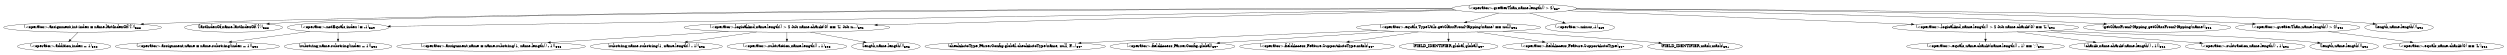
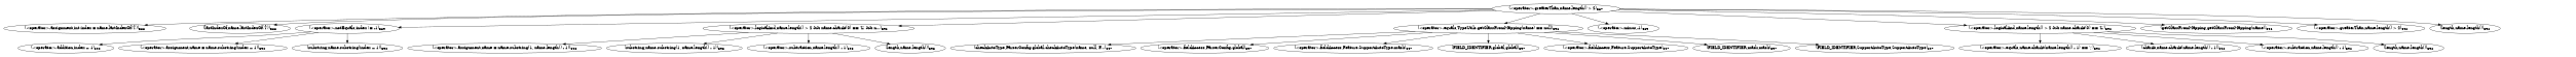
  digraph {
    n1 [label=<(&lt;operator&gt;.greaterThan,name.length() &gt; 2)<SUB>587</SUB>>]
    n2 [label=<(&lt;operator&gt;.assignment,int index = name.lastIndexOf('['))<SUB>588</SUB>>]
    n3 [label=<(lastIndexOf,name.lastIndexOf('['))<SUB>588</SUB>>]
    n4 [label=<(&lt;operator&gt;.notEquals,index != -1)<SUB>589</SUB>>]
    n5 [label=<(&lt;operator&gt;.logicalAnd,name.length() &gt; 2 &amp;&amp; name.charAt(0) == 'L' &amp;&amp; n...)<SUB>592</SUB>>]
    n6 [label=<(&lt;operator&gt;.equals,TypeUtils.getClassFromMapping(name) == null)<SUB>596</SUB>>]
    n7 [label=<(&lt;operator&gt;.minus,-1)<SUB>589</SUB>>]
    n8 [label=<(&lt;operator&gt;.logicalAnd,name.length() &gt; 2 &amp;&amp; name.charAt(0) == 'L')<SUB>592</SUB>>]
    n9 [label=<(getClassFromMapping,getClassFromMapping(name))<SUB>596</SUB>>]
    n10 [label=<(&lt;operator&gt;.greaterThan,name.length() &gt; 2)<SUB>592</SUB>>]
    n11 [label=<(length,name.length())<SUB>592</SUB>>]
    n12 [label=<(&lt;operator&gt;.assignment,name = name.substring(index + 1))<SUB>590</SUB>>]
    n13 [label=<(substring,name.substring(index + 1))<SUB>590</SUB>>]
    n14 [label=<(&lt;operator&gt;.addition,index + 1)<SUB>590</SUB>>]
    n15 [label=<(&lt;operator&gt;.assignment,name = name.substring(1, name.length() - 1))<SUB>593</SUB>>]
    n16 [label=<(substring,name.substring(1, name.length() - 1))<SUB>593</SUB>>]
    n17 [label=<(&lt;operator&gt;.subtraction,name.length() - 1)<SUB>593</SUB>>]
    n18 [label=<(length,name.length())<SUB>593</SUB>>]
    n19 [label=<(checkAutoType,ParserConfig.global.checkAutoType(name, null, F...)<SUB>597</SUB>>]
    n20 [label=<(&lt;operator&gt;.fieldAccess,ParserConfig.global)<SUB>597</SUB>>]
    n21 [label=<(&lt;operator&gt;.fieldAccess,Feature.SupportAutoType.mask)<SUB>597</SUB>>]
    n22 [label=<(FIELD_IDENTIFIER,global,global)<SUB>597</SUB>>]
    n23 [label=<(&lt;operator&gt;.fieldAccess,Feature.SupportAutoType)<SUB>597</SUB>>]
-   n24 [label=<(FIELD_IDENTIFIER,mask,mask)<SUB>591</SUB>>]
+   n24 [label=<(FIELD_IDENTIFIER,mask,mask)<SUB>597</SUB>>]
+   n25 [label=<(FIELD_IDENTIFIER,SupportAutoType,SupportAutoType)<SUB>597</SUB>>]
    n26 [label=<(&lt;operator&gt;.equals,name.charAt(name.length() - 1) == ';')<SUB>592</SUB>>]
    n27 [label=<(charAt,name.charAt(name.length() - 1))<SUB>592</SUB>>]
    n28 [label=<(&lt;operator&gt;.subtraction,name.length() - 1)<SUB>592</SUB>>]
    n29 [label=<(length,name.length())<SUB>592</SUB>>]
-   n30 [label=<(&lt;operator&gt;.equals,name.charAt(0) == 'L')<SUB>592</SUB>>]
    n1 -> n2
    n1 -> n3
    n1 -> n4
    n1 -> n5
    n1 -> n6
    n1 -> n7
    n1 -> n8
    n1 -> n9
    n1 -> n10
    n1 -> n11
    n4 -> n12
    n4 -> n13
-   n2 -> n14
+   n4 -> n14
    n5 -> n15
    n5 -> n16
    n5 -> n17
    n5 -> n18
    n6 -> n19
    n6 -> n20
    n6 -> n21
    n6 -> n22
    n6 -> n23
    n6 -> n24
+   n6 -> n25
    n8 -> n26
    n8 -> n27
    n8 -> n28
    n8 -> n29
-   n10 -> n30
  }
